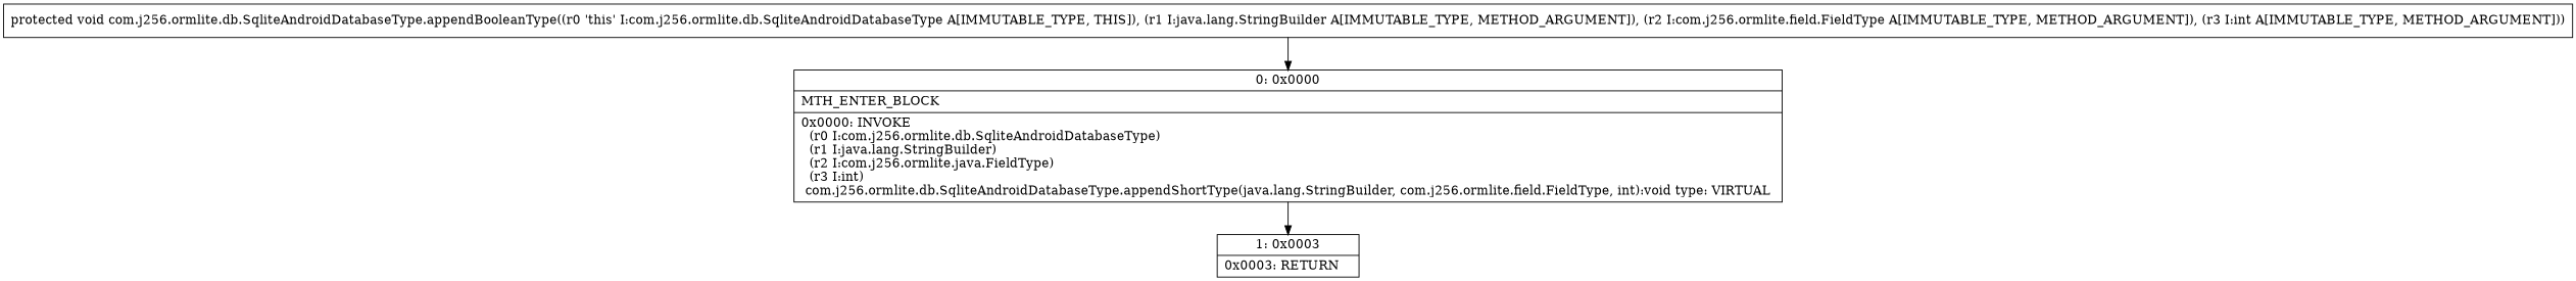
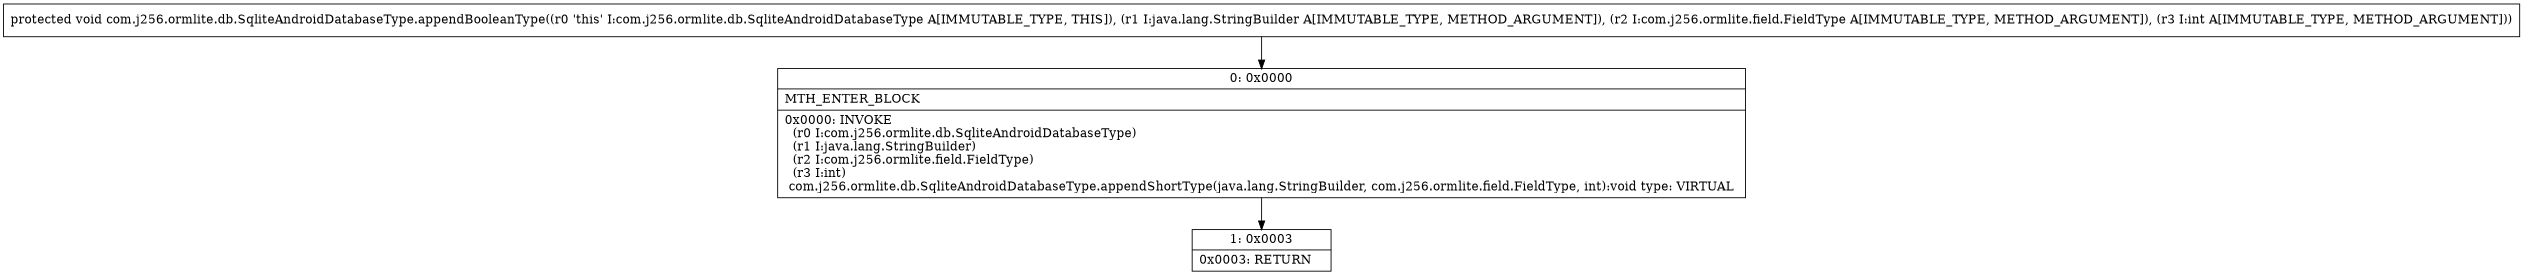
  digraph {
    node [shape=record]
-   n1 [label="{0\:\ 0x0000|MTH_ENTER_BLOCK\l|0x0000: INVOKE  \l  (r0 I:com.j256.ormlite.db.SqliteAndroidDatabaseType)\l  (r1 I:java.lang.StringBuilder)\l  (r2 I:com.j256.ormlite.java.FieldType)\l  (r3 I:int)\l com.j256.ormlite.db.SqliteAndroidDatabaseType.appendShortType(java.lang.StringBuilder, com.j256.ormlite.field.FieldType, int):void type: VIRTUAL \l}"]
+   n1 [label="{0\:\ 0x0000|MTH_ENTER_BLOCK\l|0x0000: INVOKE  \l  (r0 I:com.j256.ormlite.db.SqliteAndroidDatabaseType)\l  (r1 I:java.lang.StringBuilder)\l  (r2 I:com.j256.ormlite.field.FieldType)\l  (r3 I:int)\l com.j256.ormlite.db.SqliteAndroidDatabaseType.appendShortType(java.lang.StringBuilder, com.j256.ormlite.field.FieldType, int):void type: VIRTUAL \l}"]
    n2 [label="{1\:\ 0x0003|0x0003: RETURN   \l}"]
    n3 [label="{protected void com.j256.ormlite.db.SqliteAndroidDatabaseType.appendBooleanType((r0 'this' I:com.j256.ormlite.db.SqliteAndroidDatabaseType A[IMMUTABLE_TYPE, THIS]), (r1 I:java.lang.StringBuilder A[IMMUTABLE_TYPE, METHOD_ARGUMENT]), (r2 I:com.j256.ormlite.field.FieldType A[IMMUTABLE_TYPE, METHOD_ARGUMENT]), (r3 I:int A[IMMUTABLE_TYPE, METHOD_ARGUMENT])) }"]
    n1 -> n2
    n3 -> n1
  }
